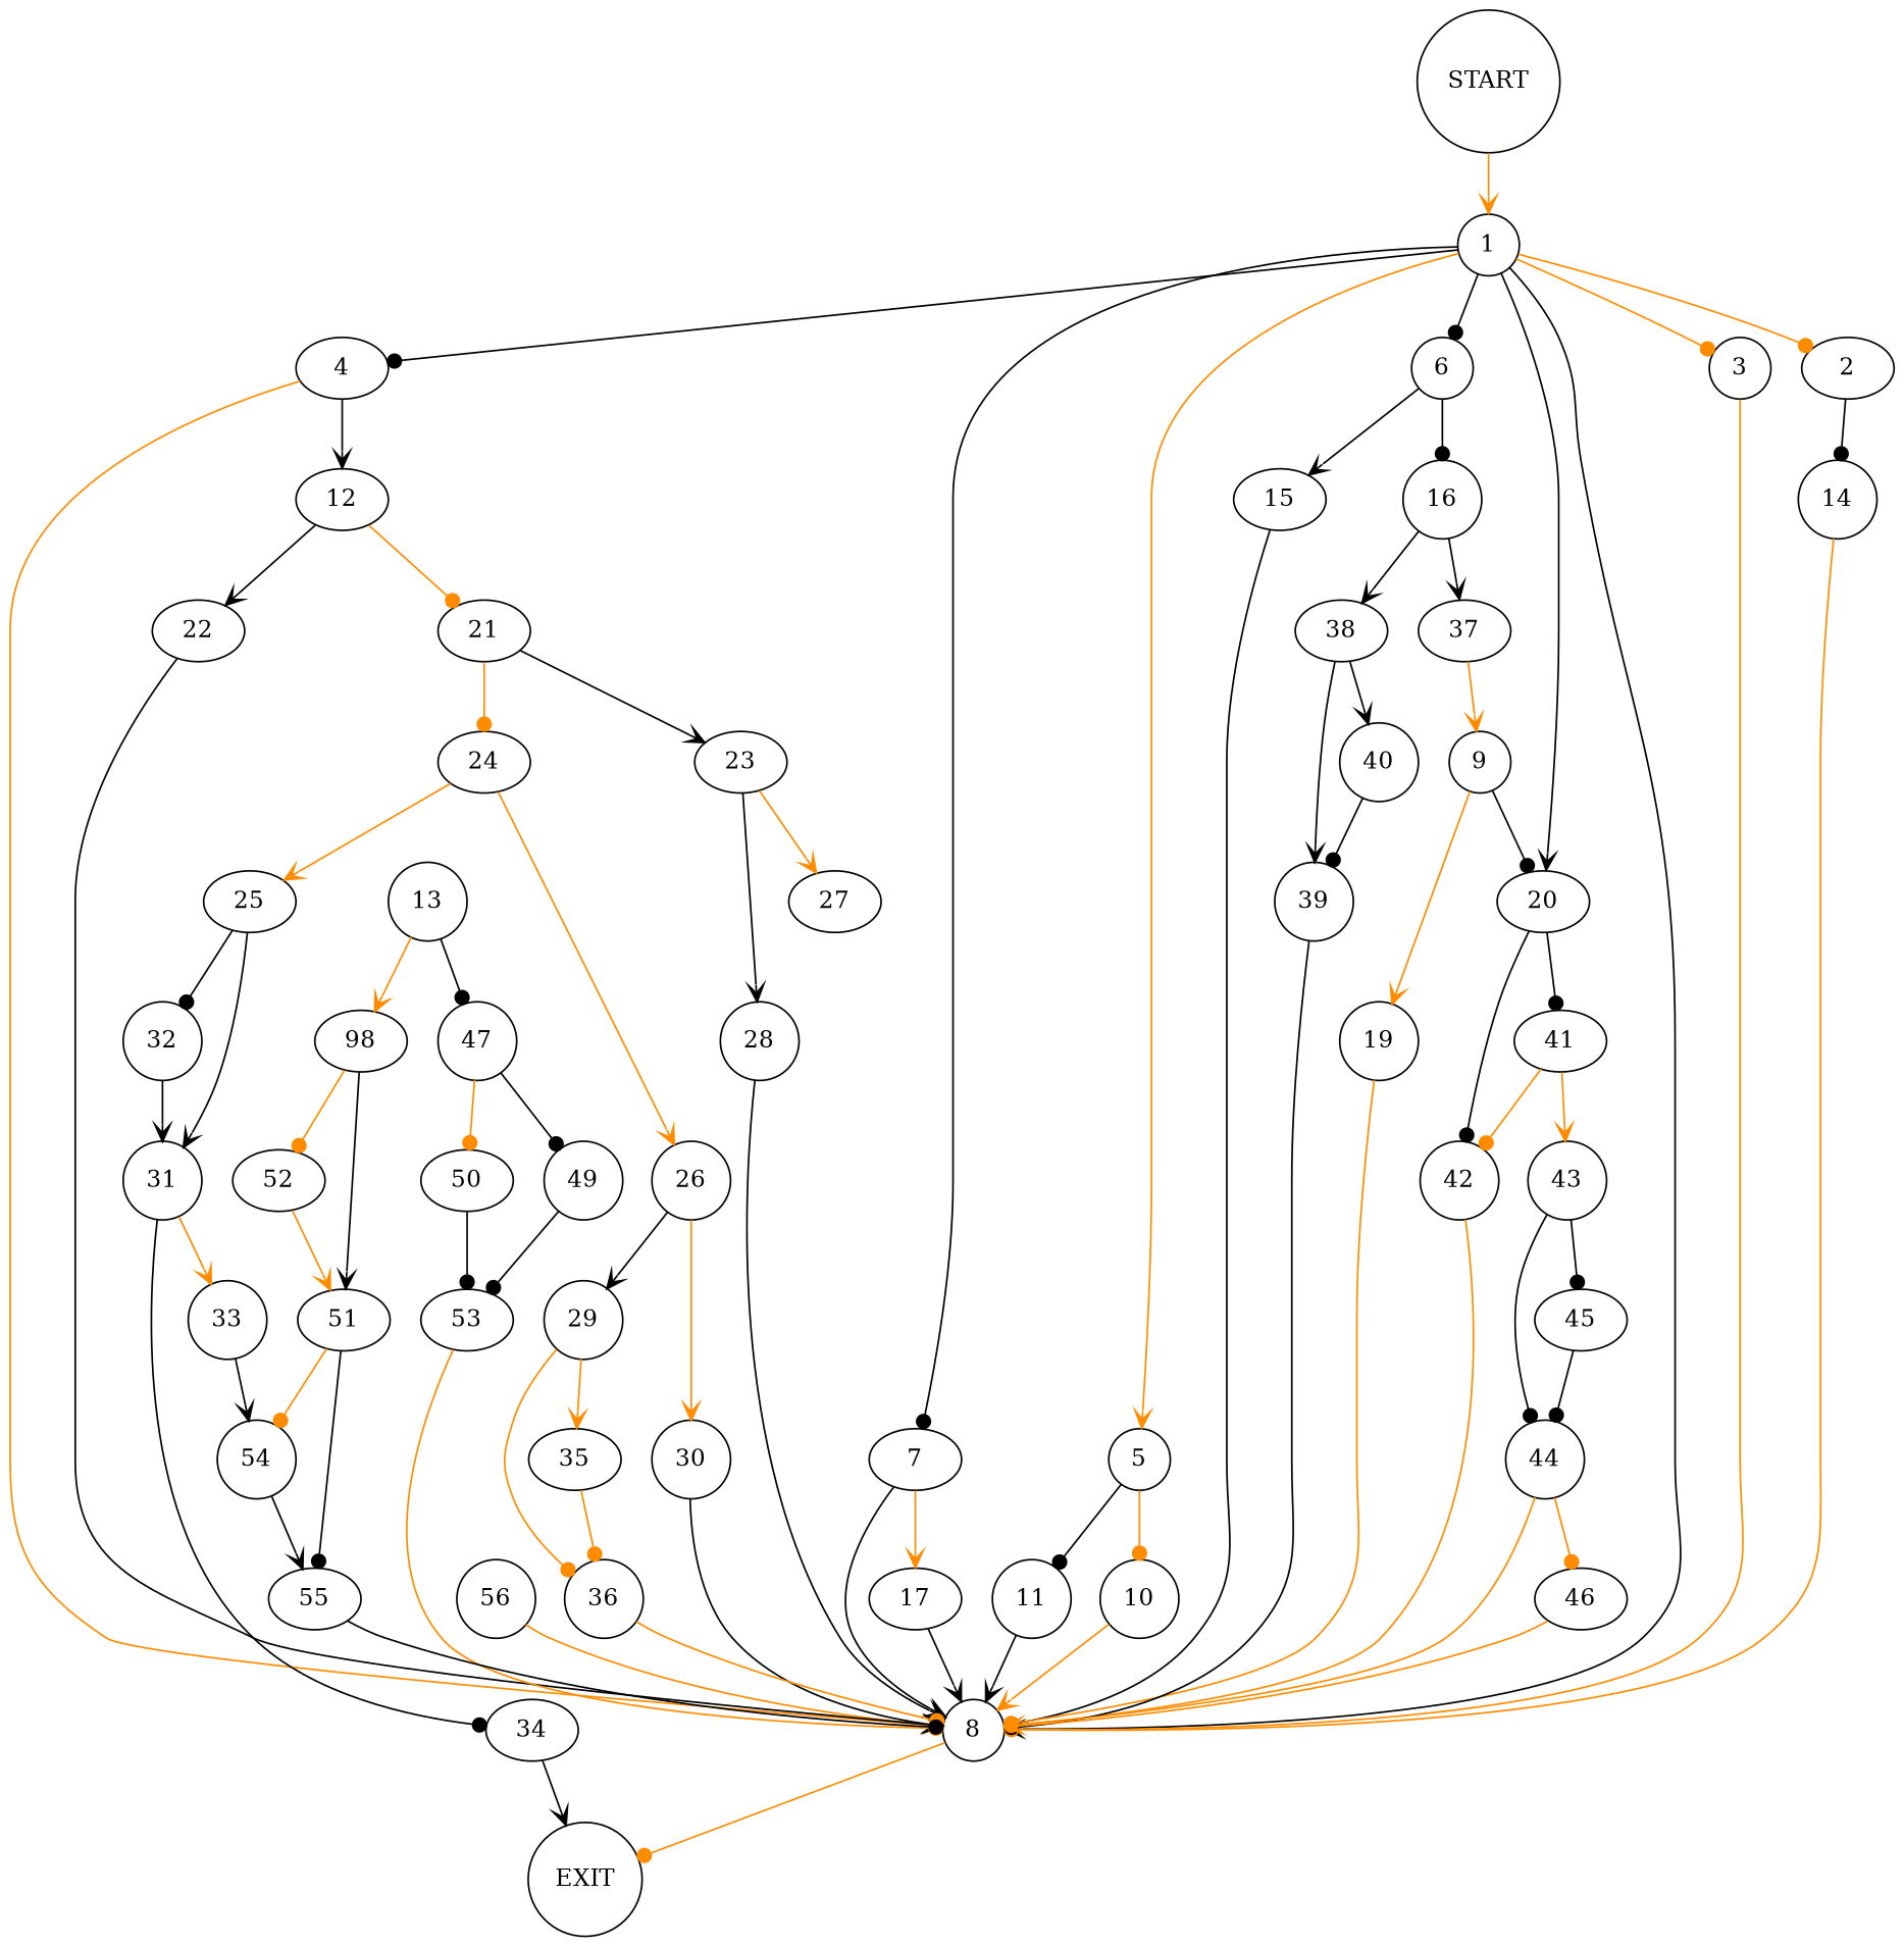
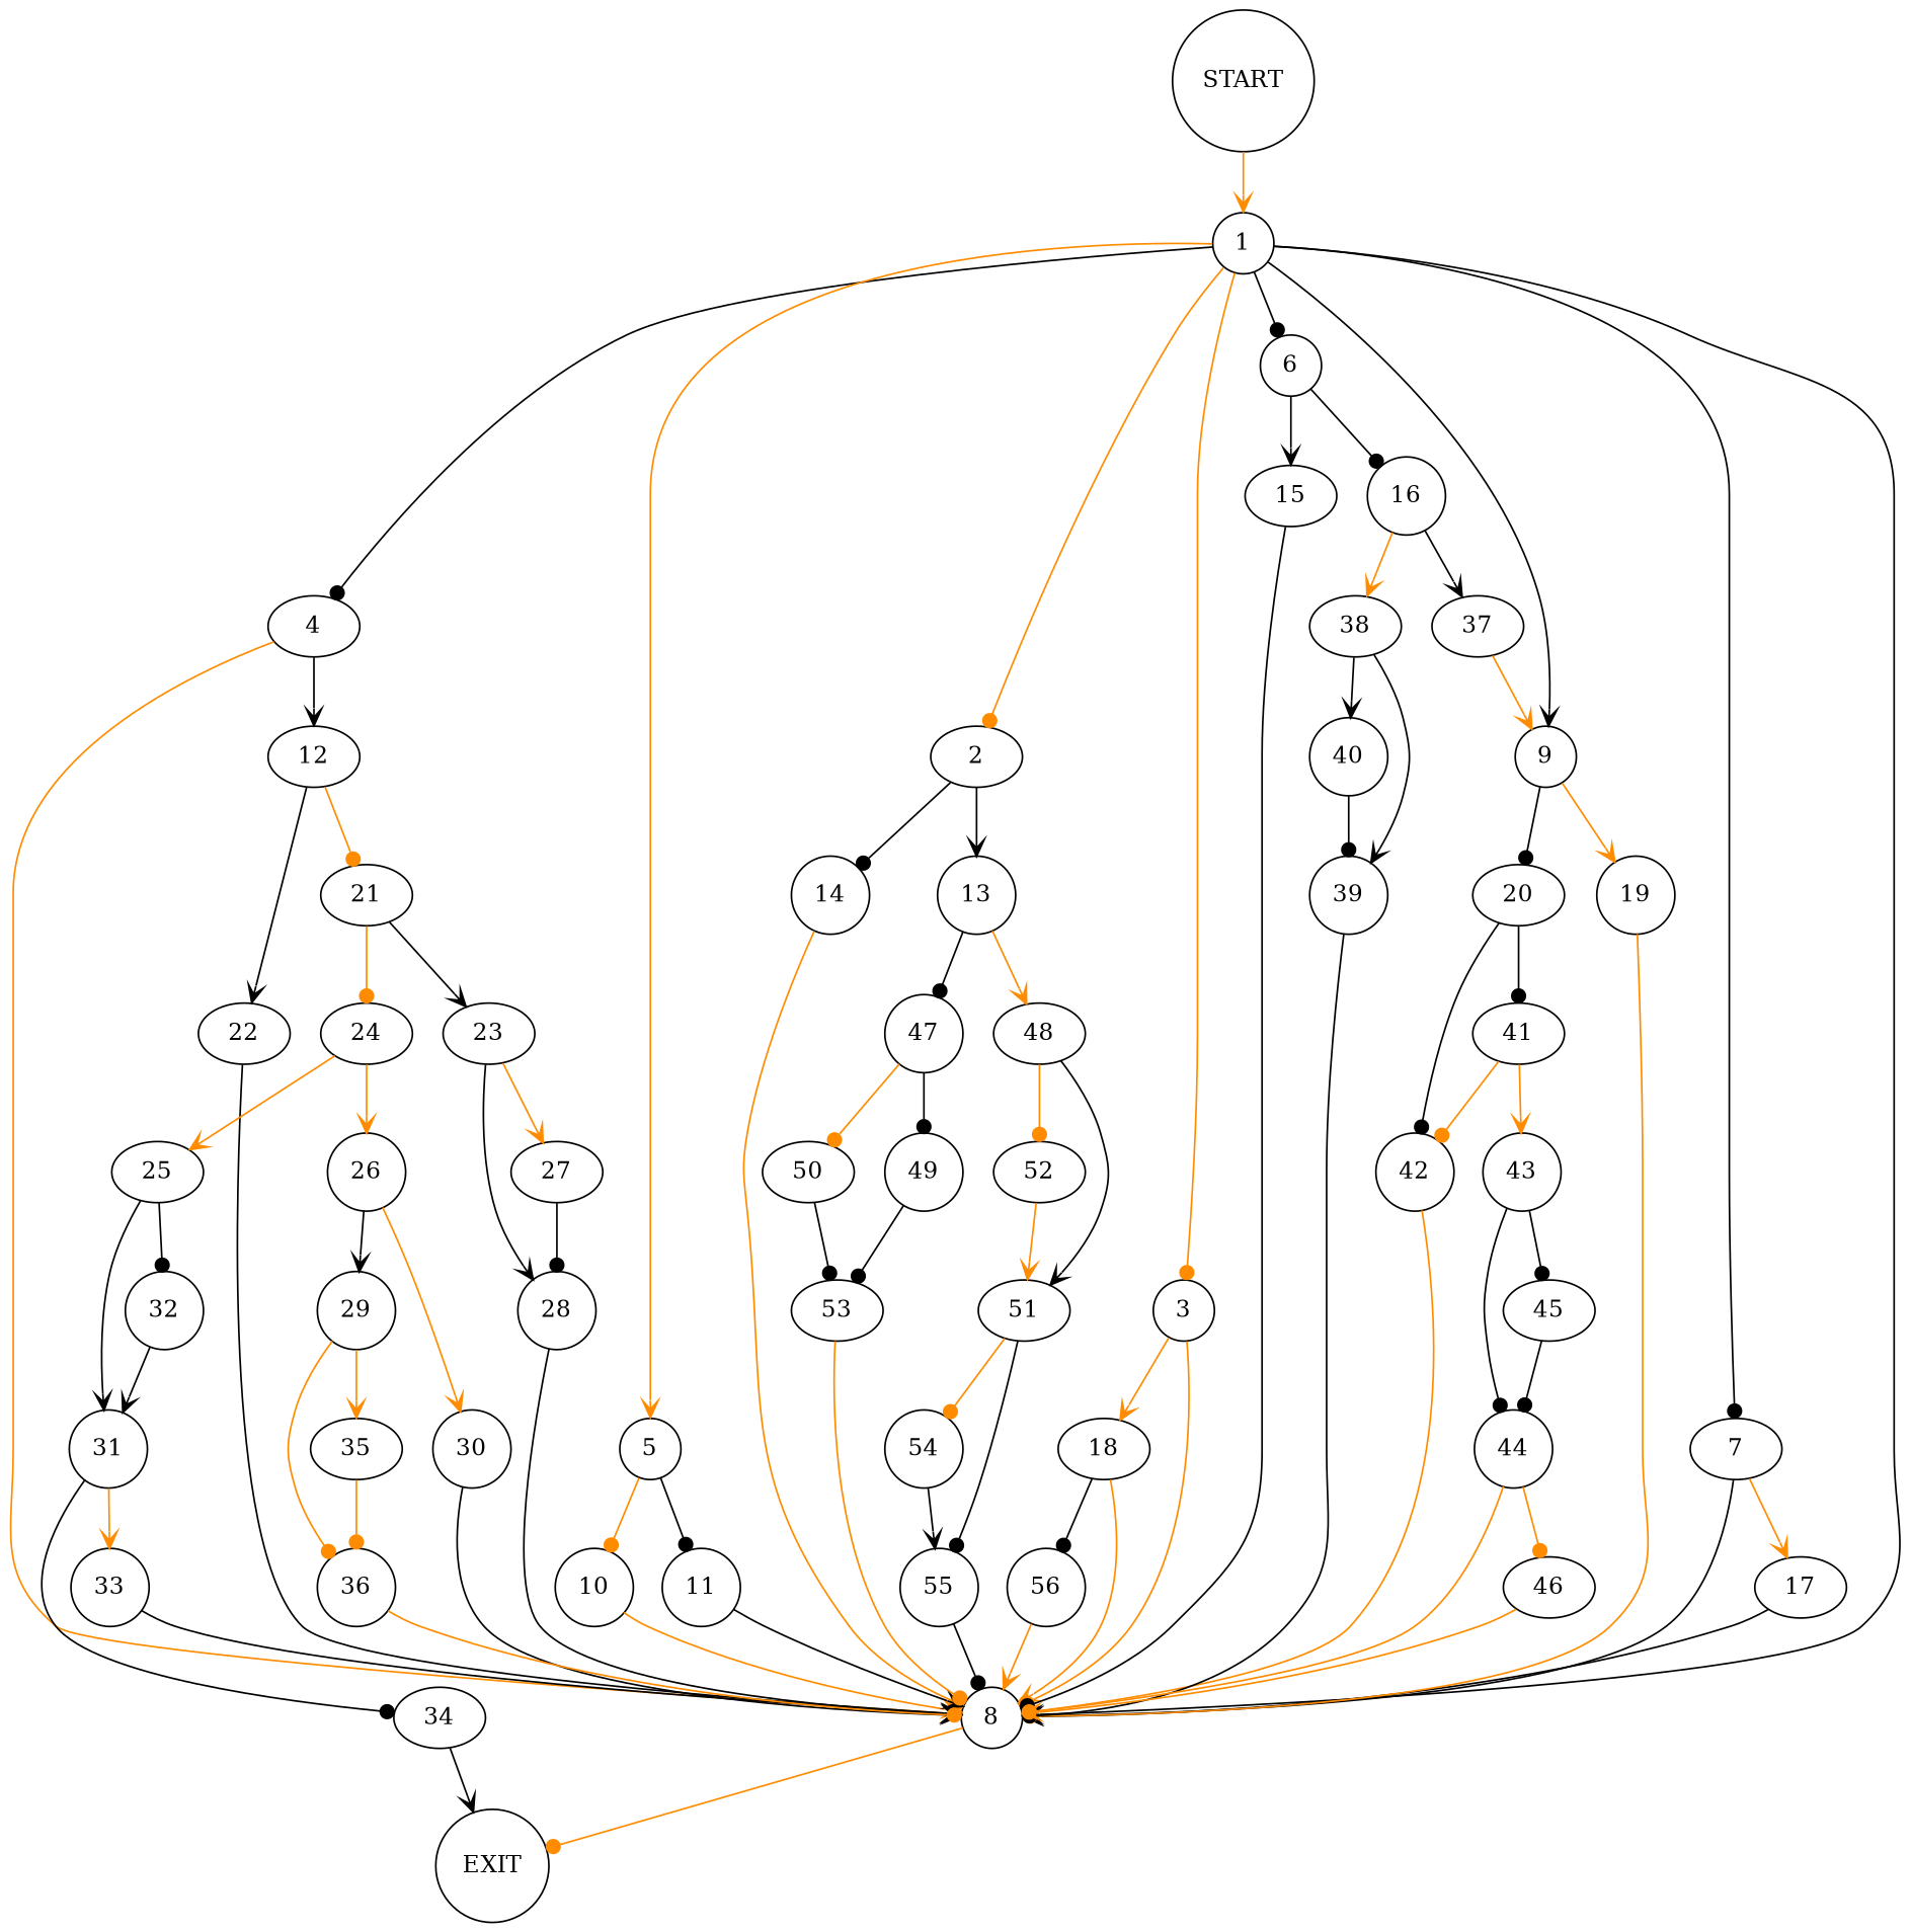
  digraph {
    node [shape=circle]
    edge [arrowhead=vee color=black]
    n1 [label=START]
    1
    2 [shape=ellipse]
    3
    4 [shape=ellipse]
    5
    6
    7 [shape=ellipse]
    8
    9
    n11 [label=EXIT]
    13
    14
+   18 [shape=ellipse]
    12 [shape=ellipse]
    10
    11
    15 [shape=ellipse]
    16
    17 [shape=ellipse]
    19
    20 [shape=ellipse]
    47
-   48 [shape=ellipse label=98]
+   48 [shape=ellipse]
    56
    21 [shape=ellipse]
    22 [shape=ellipse]
    37 [shape=ellipse]
    38 [shape=ellipse]
    41 [shape=ellipse]
    42
    23 [shape=ellipse]
    24 [shape=ellipse]
    49
    50 [shape=ellipse]
    51 [shape=ellipse]
    52 [shape=ellipse]
    39
    40
    43
    27 [shape=ellipse]
    28
    25 [shape=ellipse]
    26
    31
    32
    29
    30
    33
    34 [shape=ellipse]
    35 [shape=ellipse]
    36
    44
    45 [shape=ellipse]
    46 [shape=ellipse]
    53 [shape=ellipse]
    54
-   55 [shape=ellipse]
+   55
    n1 -> 1 [color=darkorange]
    1 -> 2 [arrowhead=dot color=darkorange]
    1 -> 3 [arrowhead=dot color=darkorange]
    1 -> 4 [arrowhead=dot]
    1 -> 5 [color=darkorange]
    1 -> 6 [arrowhead=dot]
    1 -> 7 [arrowhead=dot]
    1 -> 8
-   1 -> 20
+   1 -> 9
+   2 -> 13
    2 -> 14 [arrowhead=dot]
    3 -> 8 [arrowhead=dot color=darkorange]
+   3 -> 18 [color=darkorange]
    4 -> 8 [color=darkorange]
    4 -> 12
    5 -> 10 [arrowhead=dot color=darkorange]
    5 -> 11 [arrowhead=dot]
    6 -> 15
    6 -> 16 [arrowhead=dot]
    7 -> 8
    7 -> 17 [color=darkorange]
    8 -> n11 [arrowhead=dot color=darkorange]
    9 -> 19 [color=darkorange]
    9 -> 20 [arrowhead=dot]
    13 -> 47 [arrowhead=dot]
    13 -> 48 [color=darkorange]
    14 -> 8 [arrowhead=dot color=darkorange]
+   18 -> 8 [color=darkorange]
+   18 -> 56 [arrowhead=dot]
    12 -> 21 [arrowhead=dot color=darkorange]
    12 -> 22
    10 -> 8 [color=darkorange]
    11 -> 8
    15 -> 8 [arrowhead=dot]
    16 -> 37
-   16 -> 38
+   16 -> 38 [color=darkorange]
    17 -> 8
    19 -> 8 [arrowhead=dot color=darkorange]
    20 -> 41 [arrowhead=dot]
    20 -> 42 [arrowhead=dot]
    47 -> 49 [arrowhead=dot]
    47 -> 50 [arrowhead=dot color=darkorange]
    48 -> 51
    48 -> 52 [arrowhead=dot color=darkorange]
    56 -> 8 [color=darkorange]
    21 -> 23
    21 -> 24 [arrowhead=dot color=darkorange]
    22 -> 8
    37 -> 9 [color=darkorange]
    38 -> 39
    38 -> 40
    41 -> 42 [arrowhead=dot color=darkorange]
    41 -> 43 [color=darkorange]
    42 -> 8 [arrowhead=dot color=darkorange]
    23 -> 27 [color=darkorange]
    23 -> 28
    24 -> 25 [color=darkorange]
    24 -> 26 [color=darkorange]
    49 -> 53 [arrowhead=dot]
    50 -> 53 [arrowhead=dot]
    51 -> 54 [arrowhead=dot color=darkorange]
    51 -> 55 [arrowhead=dot]
    52 -> 51 [color=darkorange]
    39 -> 8 [arrowhead=dot]
    40 -> 39 [arrowhead=dot]
    43 -> 44 [arrowhead=dot]
    43 -> 45 [arrowhead=dot]
+   27 -> 28 [arrowhead=dot]
    28 -> 8
    25 -> 31
    25 -> 32 [arrowhead=dot]
    26 -> 29
    26 -> 30 [color=darkorange]
    31 -> 33 [color=darkorange]
    31 -> 34 [arrowhead=dot]
    32 -> 31
    29 -> 35 [color=darkorange]
    29 -> 36 [arrowhead=dot color=darkorange]
    30 -> 8
-   33 -> 54
+   33 -> 8
    34 -> n11
    35 -> 36 [arrowhead=dot color=darkorange]
    36 -> 8 [arrowhead=dot color=darkorange]
    44 -> 8 [arrowhead=dot color=darkorange]
    44 -> 46 [arrowhead=dot color=darkorange]
    45 -> 44 [arrowhead=dot]
    46 -> 8 [color=darkorange]
    53 -> 8 [arrowhead=dot color=darkorange]
    54 -> 55
    55 -> 8 [arrowhead=dot]
  }
